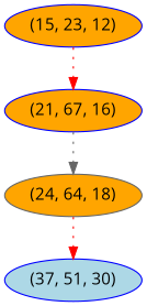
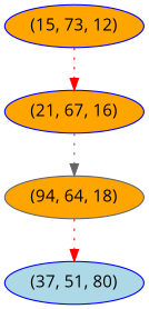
  digraph {
    fontname="Open Sans"
    node [color=blue fillcolor=orange fontname="Open Sans" style=filled]
    edge [color=red fontname="Open Sans" style=dotted]
-   "(15, 73, 12)" [label="(15, 23, 12)"]
+   "(15, 73, 12)"
    "(21, 67, 16)"
-   "(24, 64, 18)" [color=gray40]
-   "(37, 51, 30)" [fillcolor=lightblue]
+   "(24, 64, 18)" [color=gray40 label="(94, 64, 18)"]
+   "(37, 51, 30)" [fillcolor=lightblue label="(37, 51, 80)"]
    "(15, 73, 12)" -> "(21, 67, 16)"
    "(21, 67, 16)" -> "(24, 64, 18)" [color=gray40]
    "(24, 64, 18)" -> "(37, 51, 30)"
  }
